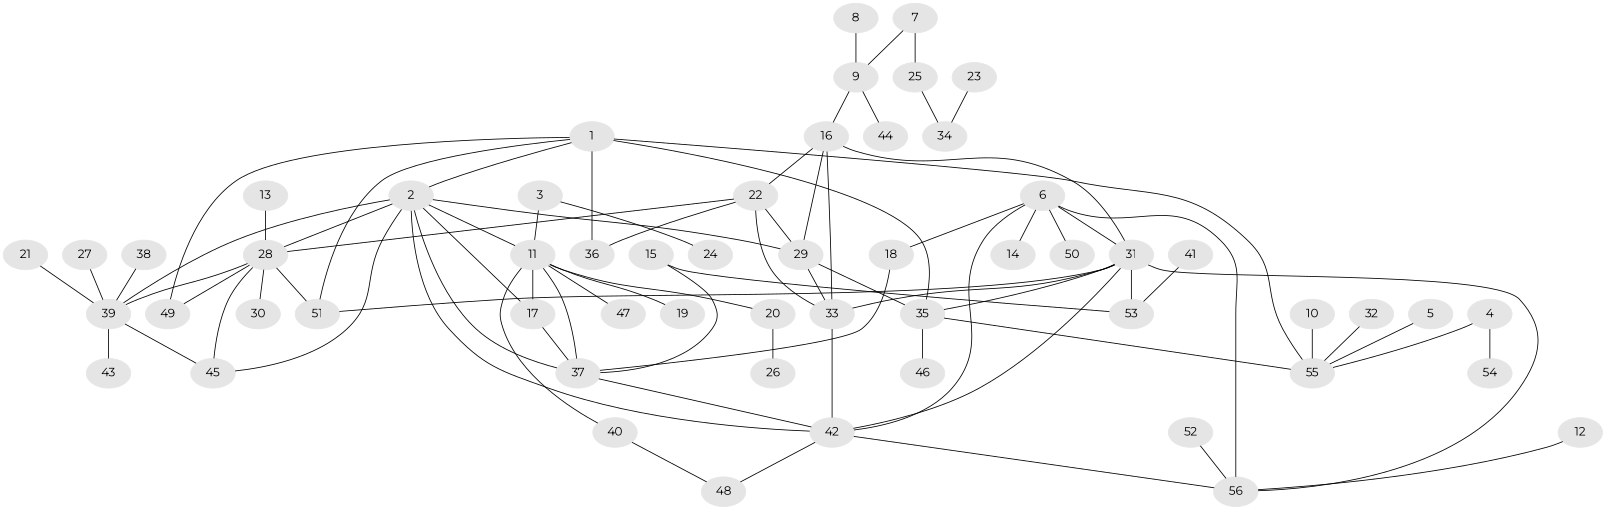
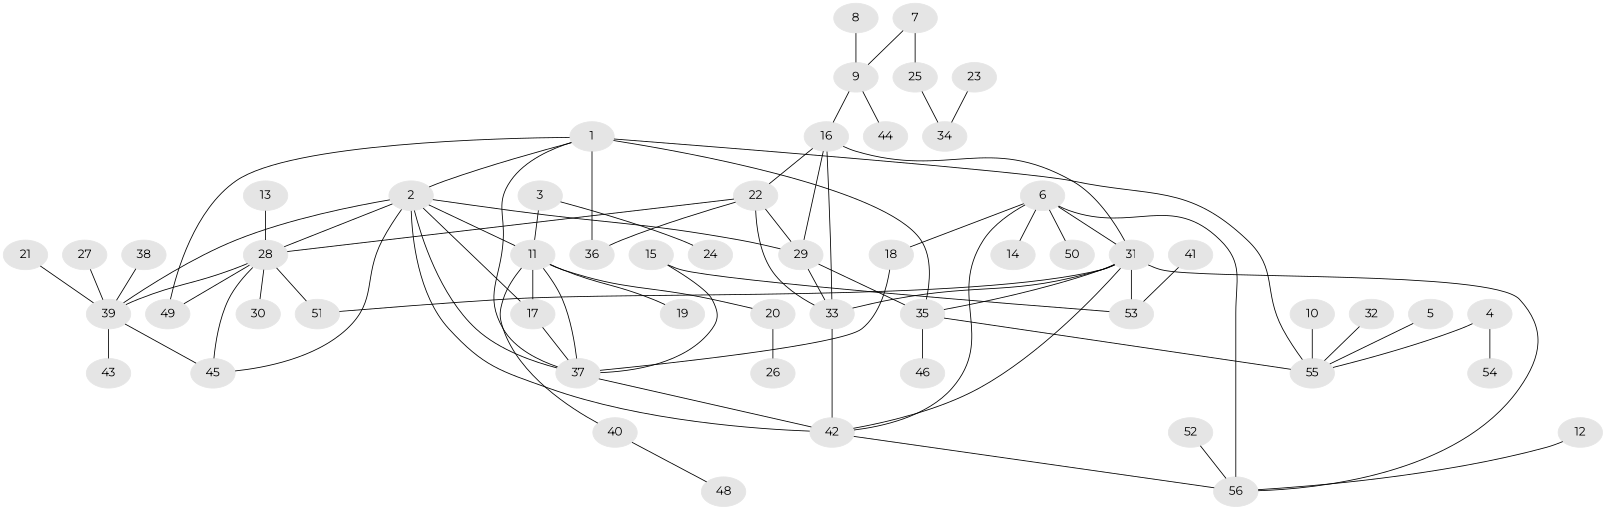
  graph {
    fontname=Montserrat
    node [color=gray90 fontname=Montserrat style=filled]
    edge [fontname=Montserrat weight=1.0]
    1
    2
    35
    36
    37
    49
    55
    11
    17
    28
    29
    39
    42
    45
    46
    19
    20
    40
-   47
    30
    51
    33
    43
    56
    48
    3
    24
    4
    54
    5
    6
    14
    18
    31
    50
    53
    7
    9
    25
    16
    44
    34
    8
    22
    10
    26
    12
    13
    15
    21
    23
    27
    32
    38
    41
    52
    1 -- 2
    1 -- 35 [weight=2.0]
    1 -- 36
-   1 -- 51
+   1 -- 37
    1 -- 49
    1 -- 55 [weight=2.0]
    2 -- 37
    2 -- 11
    2 -- 17
    2 -- 28
    2 -- 29
    2 -- 39
    2 -- 42
    2 -- 45
    35 -- 55
    35 -- 46
    37 -- 42
    11 -- 37
    11 -- 17
    11 -- 19
    11 -- 20
    11 -- 40
-   11 -- 47
    17 -- 37
    28 -- 49
    28 -- 39
    28 -- 45
    28 -- 30
    28 -- 51
    29 -- 35
    29 -- 33
    39 -- 45
    39 -- 43
    42 -- 56
-   42 -- 48
    20 -- 26
    40 -- 48
    33 -- 42
    3 -- 11
    3 -- 24
    4 -- 55
    4 -- 54
    5 -- 55
    6 -- 42
    6 -- 56
    6 -- 14
    6 -- 18
    6 -- 31
    6 -- 50
    18 -- 37
    31 -- 35
    31 -- 42
    31 -- 51
    31 -- 33
    31 -- 56
    31 -- 53
    7 -- 9
    7 -- 25
    9 -- 16
    9 -- 44
    25 -- 34
    16 -- 29
    16 -- 33
    16 -- 31
    16 -- 22
    8 -- 9
    22 -- 36
    22 -- 28
    22 -- 29
    22 -- 33
    10 -- 55
    12 -- 56
    13 -- 28
    15 -- 37
    15 -- 53
    21 -- 39
    23 -- 34
    27 -- 39
    32 -- 55
    38 -- 39
    41 -- 53
    52 -- 56
  }
